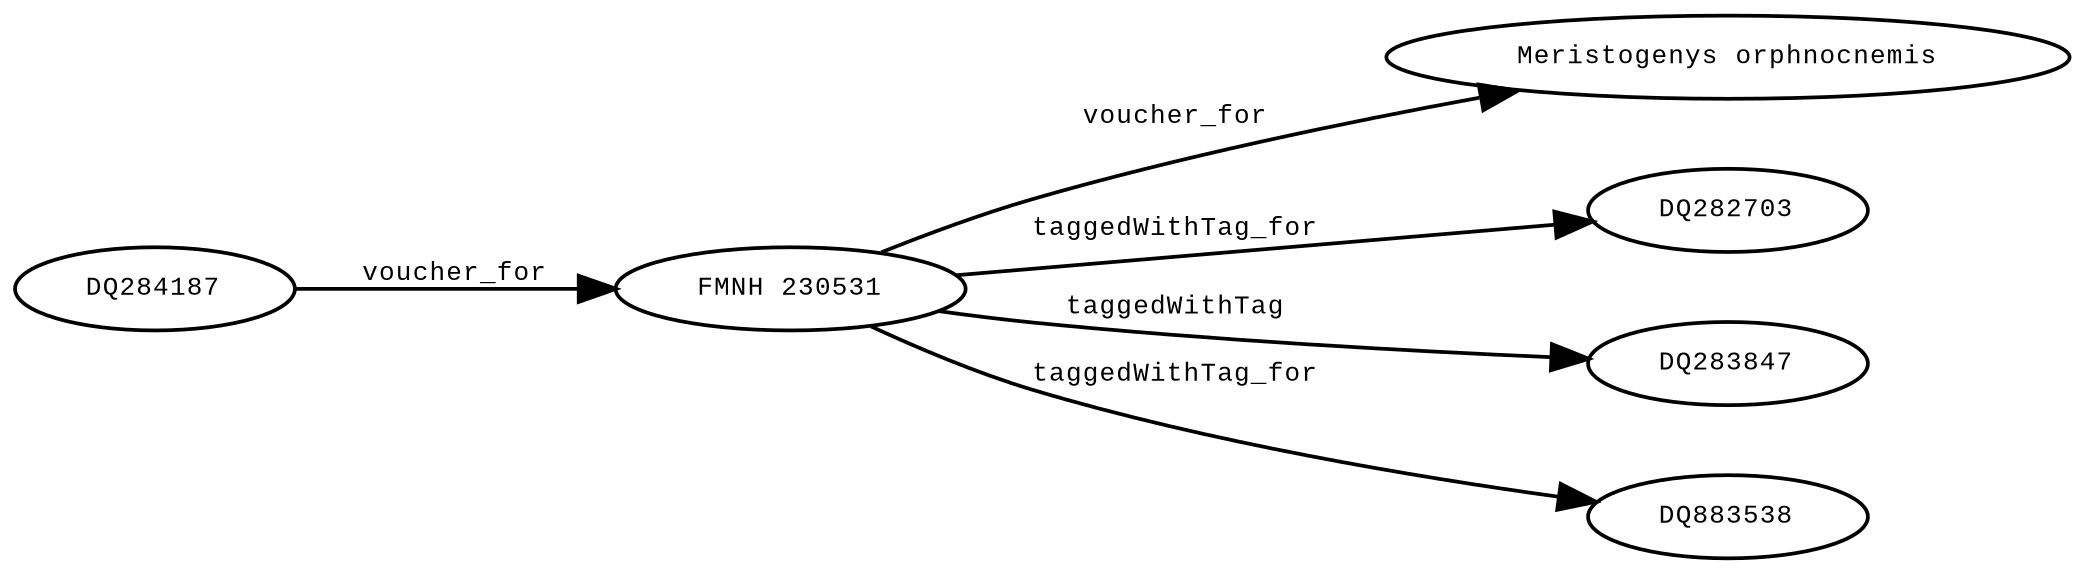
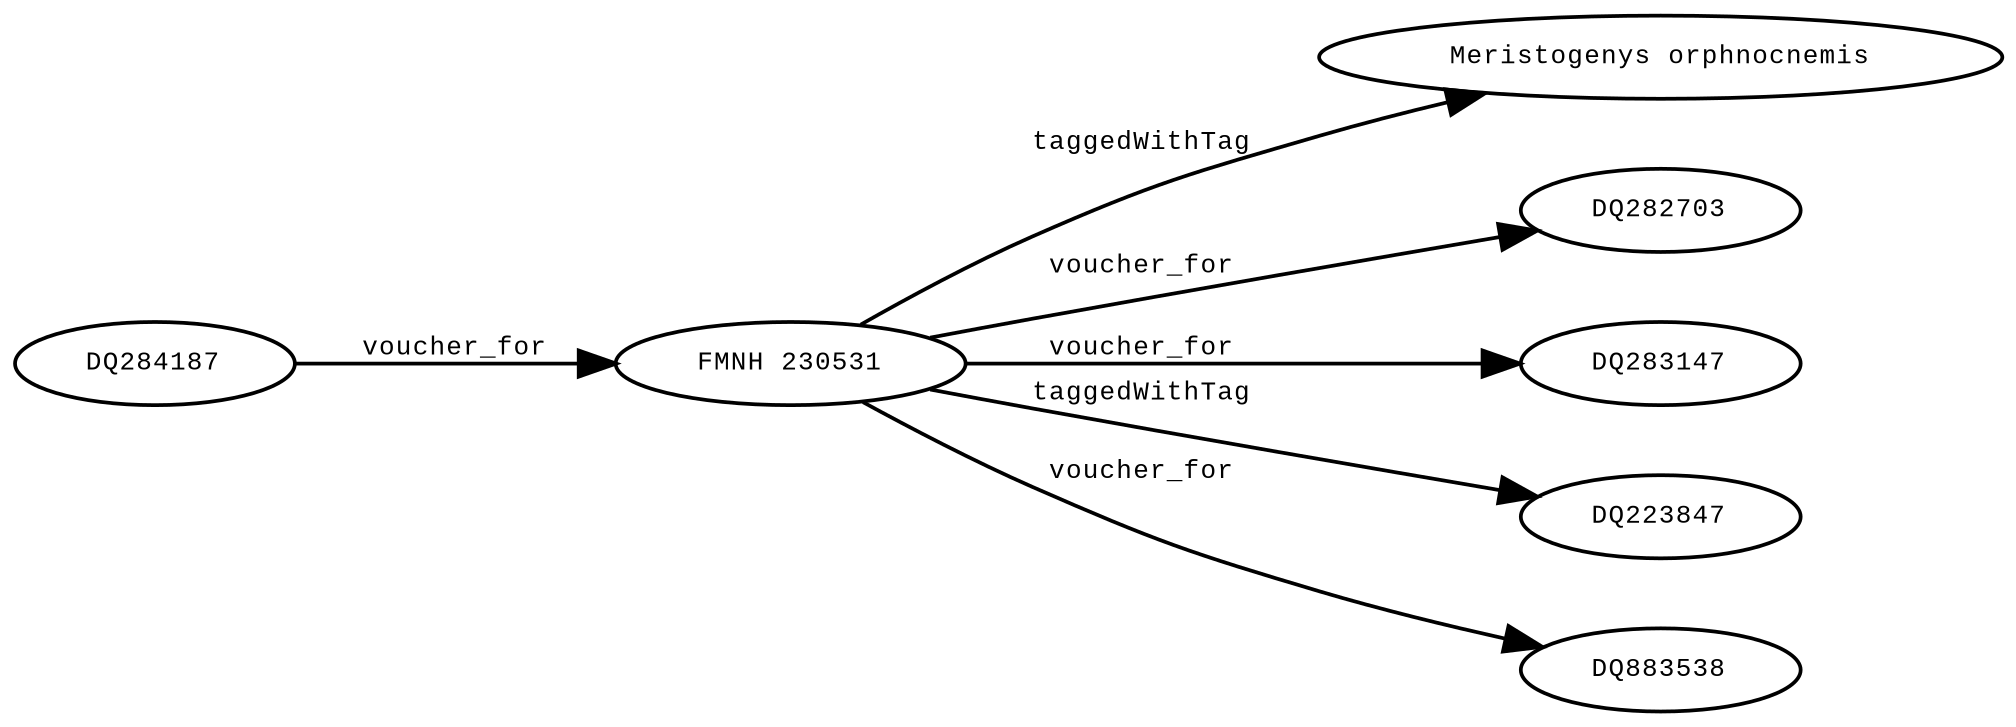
  digraph {
    fontname="Liberation Mono"
    rankdir=LR
    node [fontname="Liberation Mono" fontsize=7]
    edge [fontname="Liberation Mono" fontsize=7]
    n1 [height=0.27433100247 label="FMNH 230531" width=0.27433100247]
    n2 [height=0.27433100247 label="Meristogenys orphnocnemis" width=0.27433100247]
    n3 [height=0.27433100247 label=DQ282703 width=0.27433100247]
-   n5 [height=0.27433100247 label=DQ283847 width=0.27433100247]
+   n4 [height=0.27433100247 label=DQ283147 width=0.27433100247]
+   n5 [height=0.27433100247 label=DQ223847 width=0.27433100247]
    n6 [height=0.27433100247 label=DQ883538 width=0.27433100247]
    n7 [height=0.27433100247 label=DQ284187 width=0.27433100247]
-   n1 -> n2 [label=voucher_for]
-   n1 -> n3 [label=taggedWithTag_for]
+   n1 -> n2 [label=taggedWithTag]
+   n1 -> n3 [label=voucher_for]
+   n1 -> n4 [label=voucher_for]
    n1 -> n5 [label=taggedWithTag]
-   n1 -> n6 [label=taggedWithTag_for]
+   n1 -> n6 [label=voucher_for]
    n7 -> n1 [label=voucher_for]
  }
